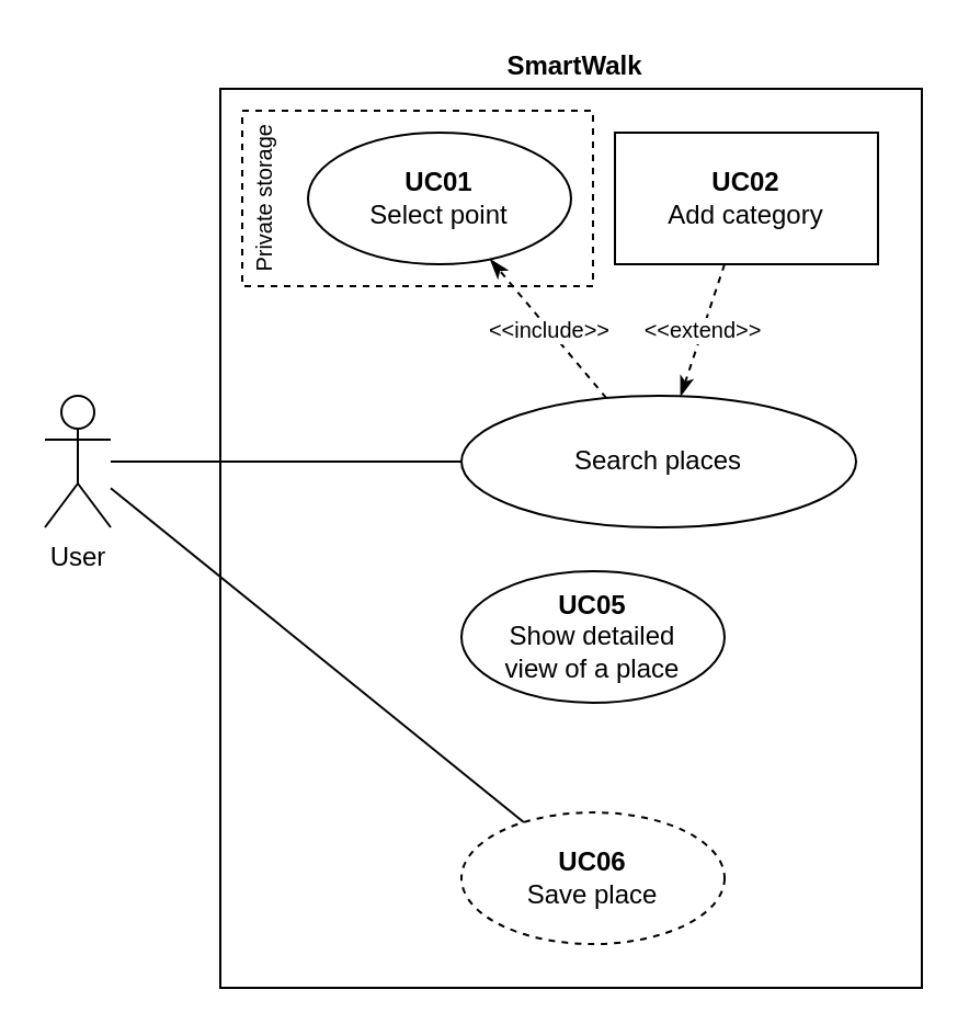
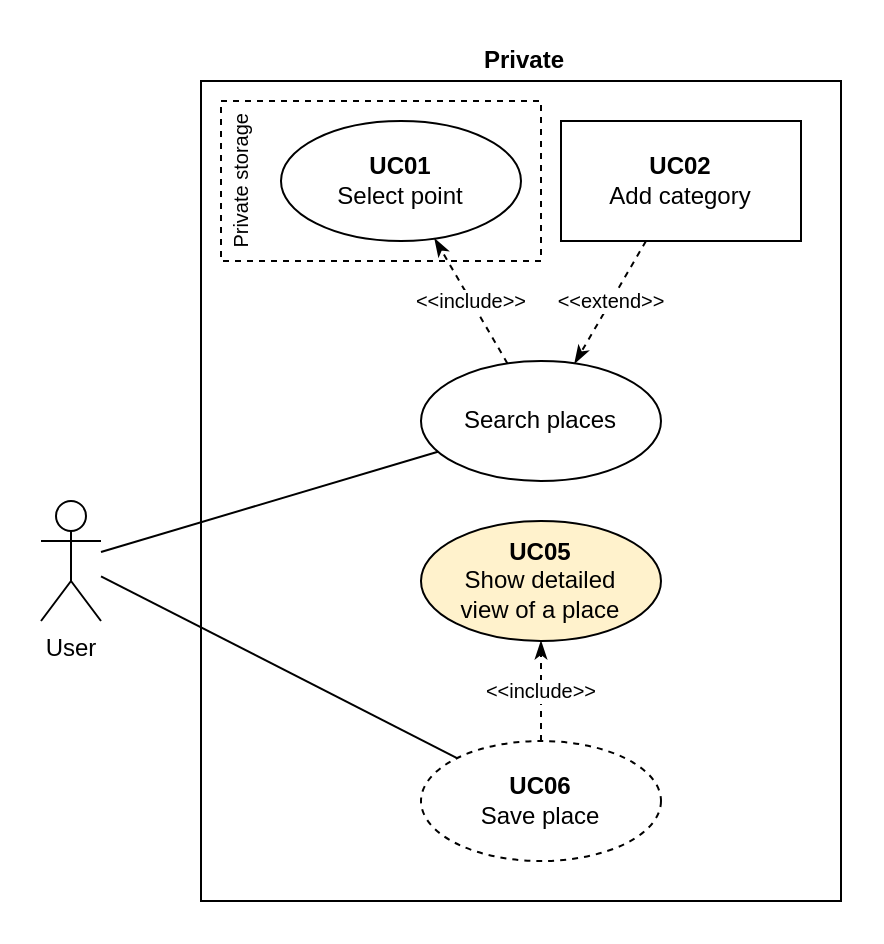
  <mxCell id="0" />
  <mxCell id="1" parent="0" />
  <mxCell id="2" value="" style="rounded=0;whiteSpace=wrap;html=1;fillColor=none;perimeterSpacing=0;shadow=0;glass=0;" parent="1" vertex="1"><mxGeometry x="100" y="40" width="320" height="410" as="geometry" /></mxCell>
  <mxCell id="3" value="" style="rounded=0;whiteSpace=wrap;html=1;fillColor=none;perimeterSpacing=0;dashed=1;shadow=0;glass=0;" parent="1" vertex="1"><mxGeometry x="110" y="50" width="160" height="80" as="geometry" /></mxCell>
- <mxCell id="4" value="SmartWalk" style="rounded=0;whiteSpace=wrap;html=1;fillColor=none;strokeColor=none;spacing=0;spacingRight=0;align=center;fontStyle=1;spacingLeft=4;" parent="1" vertex="1"><mxGeometry x="100" y="20" width="320" height="20" as="geometry" /></mxCell>
+ <mxCell id="4" value="Private" style="rounded=0;whiteSpace=wrap;html=1;fillColor=none;strokeColor=none;spacing=0;spacingRight=0;align=center;fontStyle=1;spacingLeft=4;" parent="1" vertex="1"><mxGeometry x="100" y="20" width="320" height="20" as="geometry" /></mxCell>
  <mxCell id="5" value="&lt;span style=&quot;font-size: 10px;&quot;&gt;Private storage&lt;/span&gt;" style="rounded=0;whiteSpace=wrap;html=1;fillColor=none;dashed=1;strokeColor=none;spacing=0;spacingRight=0;align=center;fontStyle=0;rotation=270;spacingLeft=0;fontSize=10;" parent="1" vertex="1"><mxGeometry x="80" y="80" width="80.31" height="20" as="geometry" /></mxCell>
- <mxCell id="6" value="Search places" style="ellipse;whiteSpace=wrap;html=1;strokeWidth=1;" parent="1" vertex="1"><mxGeometry x="210" y="180" width="180" height="60" as="geometry" /></mxCell>
+ <mxCell id="6" value="Search places" style="ellipse;whiteSpace=wrap;html=1;strokeWidth=1;" parent="1" vertex="1"><mxGeometry x="210" y="180" width="120" height="60" as="geometry" /></mxCell>
  <mxCell id="7" value="&lt;b&gt;UC02&lt;br&gt;&lt;/b&gt;Add category" style="whiteSpace=wrap;html=1;strokeWidth=1;rounded=0;" parent="1" vertex="1"><mxGeometry x="280" y="60" width="120" height="60" as="geometry" /></mxCell>
  <mxCell id="8" value="&amp;lt;&amp;lt;extend&amp;gt;&amp;gt;" style="endArrow=classicThin;html=1;rounded=0;fontSize=10;dashed=1;endFill=1;" parent="1" source="7" target="6" edge="1"><mxGeometry width="50" height="50" relative="1" as="geometry"><mxPoint x="334" y="86" as="sourcePoint" /><mxPoint x="403" y="162" as="targetPoint" /><mxPoint as="offset" /></mxGeometry></mxCell>
  <mxCell id="9" value="&lt;b&gt;UC01&lt;br&gt;&lt;/b&gt;Select point" style="ellipse;whiteSpace=wrap;html=1;strokeWidth=1;" parent="1" vertex="1"><mxGeometry x="140" y="60" width="120" height="60" as="geometry" /></mxCell>
- <mxCell id="10" value="User" style="shape=umlActor;verticalLabelPosition=bottom;verticalAlign=top;html=1;outlineConnect=0;" parent="1" vertex="1"><mxGeometry x="20" y="180" width="30" height="60" as="geometry" /></mxCell>
+ <mxCell id="10" value="User" style="shape=umlActor;verticalLabelPosition=bottom;verticalAlign=top;html=1;outlineConnect=0;" parent="1" vertex="1"><mxGeometry x="20" y="250" width="30" height="60" as="geometry" /></mxCell>
  <mxCell id="11" value="" style="endArrow=none;html=1;rounded=0;" parent="1" source="10" target="6" edge="1"><mxGeometry width="50" height="50" relative="1" as="geometry"><mxPoint x="380" y="270" as="sourcePoint" /><mxPoint x="430" y="220" as="targetPoint" /></mxGeometry></mxCell>
  <mxCell id="12" value="&amp;lt;&amp;lt;include&amp;gt;&amp;gt;" style="endArrow=classicThin;html=1;rounded=0;fontSize=10;dashed=1;endFill=1;" parent="1" source="6" target="9" edge="1"><mxGeometry width="50" height="50" relative="1" as="geometry"><mxPoint x="420" y="190" as="sourcePoint" /><mxPoint x="320" y="190" as="targetPoint" /><mxPoint as="offset" /></mxGeometry></mxCell>
- <mxCell id="13" value="&lt;b&gt;UC05&lt;br&gt;&lt;/b&gt;Show detailed&lt;br&gt;view of a place" style="ellipse;whiteSpace=wrap;html=1;strokeWidth=1;" parent="1" vertex="1"><mxGeometry x="210" y="260" width="120" height="60" as="geometry" /></mxCell>
+ <mxCell id="13" value="&lt;b&gt;UC05&lt;br&gt;&lt;/b&gt;Show detailed&lt;br&gt;view of a place" style="ellipse;whiteSpace=wrap;html=1;strokeWidth=1;fillColor=#fff2cc;" parent="1" vertex="1"><mxGeometry x="210" y="260" width="120" height="60" as="geometry" /></mxCell>
  <mxCell id="14" value="&lt;b&gt;UC06&lt;br&gt;&lt;/b&gt;Save place" style="ellipse;whiteSpace=wrap;html=1;strokeWidth=1;dashed=1;" parent="1" vertex="1"><mxGeometry x="210" y="370" width="120" height="60" as="geometry" /></mxCell>
+ <mxCell id="15" value="&amp;lt;&amp;lt;include&amp;gt;&amp;gt;" style="endArrow=classicThin;html=1;rounded=0;fontSize=10;dashed=1;endFill=1;" parent="1" source="14" target="13" edge="1"><mxGeometry width="50" height="50" relative="1" as="geometry"><mxPoint x="300" y="372" as="sourcePoint" /><mxPoint x="270" y="328" as="targetPoint" /><mxPoint as="offset" /></mxGeometry></mxCell>
  <mxCell id="16" value="" style="endArrow=none;html=1;rounded=0;" parent="1" source="10" target="14" edge="1"><mxGeometry width="50" height="50" relative="1" as="geometry"><mxPoint x="60" y="225" as="sourcePoint" /><mxPoint x="230" y="283" as="targetPoint" /></mxGeometry></mxCell>
